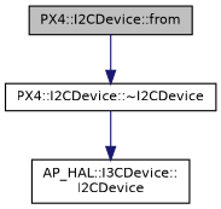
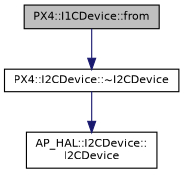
  digraph {
    rankdir=TB
    node [color=black fillcolor=white fontname=Helvetica fontsize=10 shape=record style=filled]
    edge [color=midnightblue fontname=Helvetica fontsize=10 labelfontname=Helvetica labelfontsize=10 style=solid]
-   n1 [fillcolor=grey75 fontcolor=black height=0.2 label="PX4::I2CDevice::from" width=0.4]
+   n1 [fillcolor=grey75 fontcolor=black height=0.2 label="PX4::I1CDevice::from" width=0.4]
    n2 [height=0.2 label="PX4::I2CDevice::~I2CDevice" width=0.4]
-   n3 [height=0.2 label="AP_HAL::I3CDevice::\lI2CDevice" width=0.4]
+   n3 [height=0.2 label="AP_HAL::I2CDevice::\lI2CDevice" width=0.4]
    n1 -> n2
    n2 -> n3
  }
